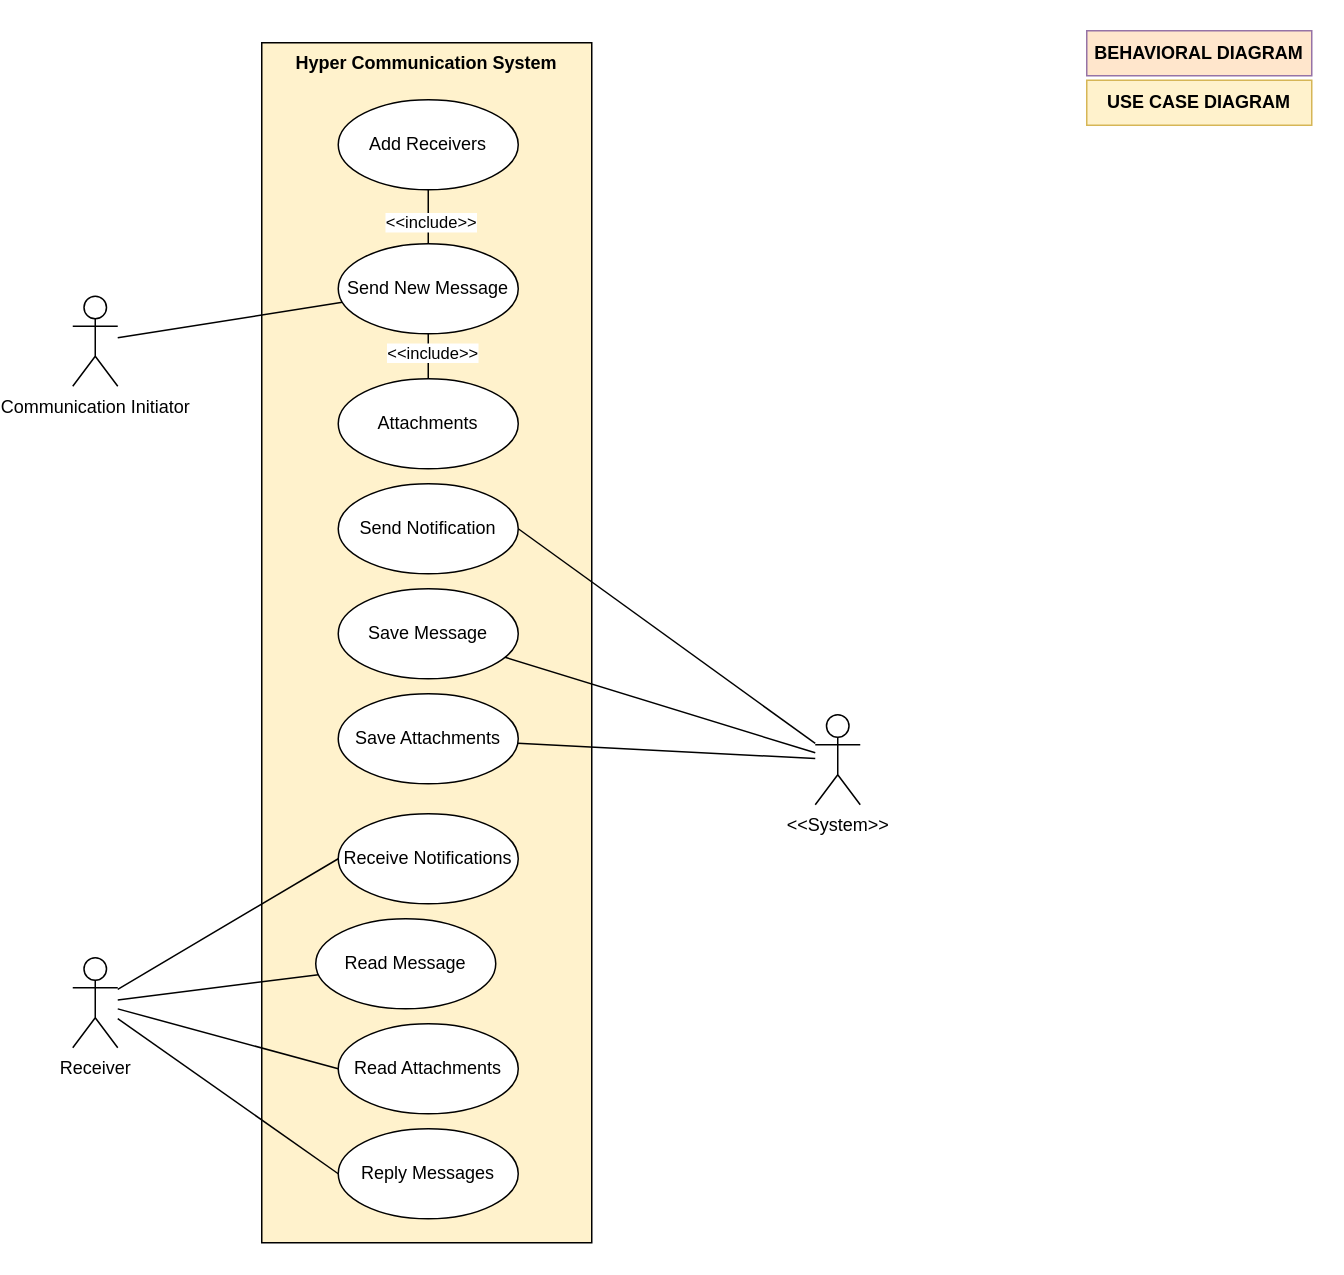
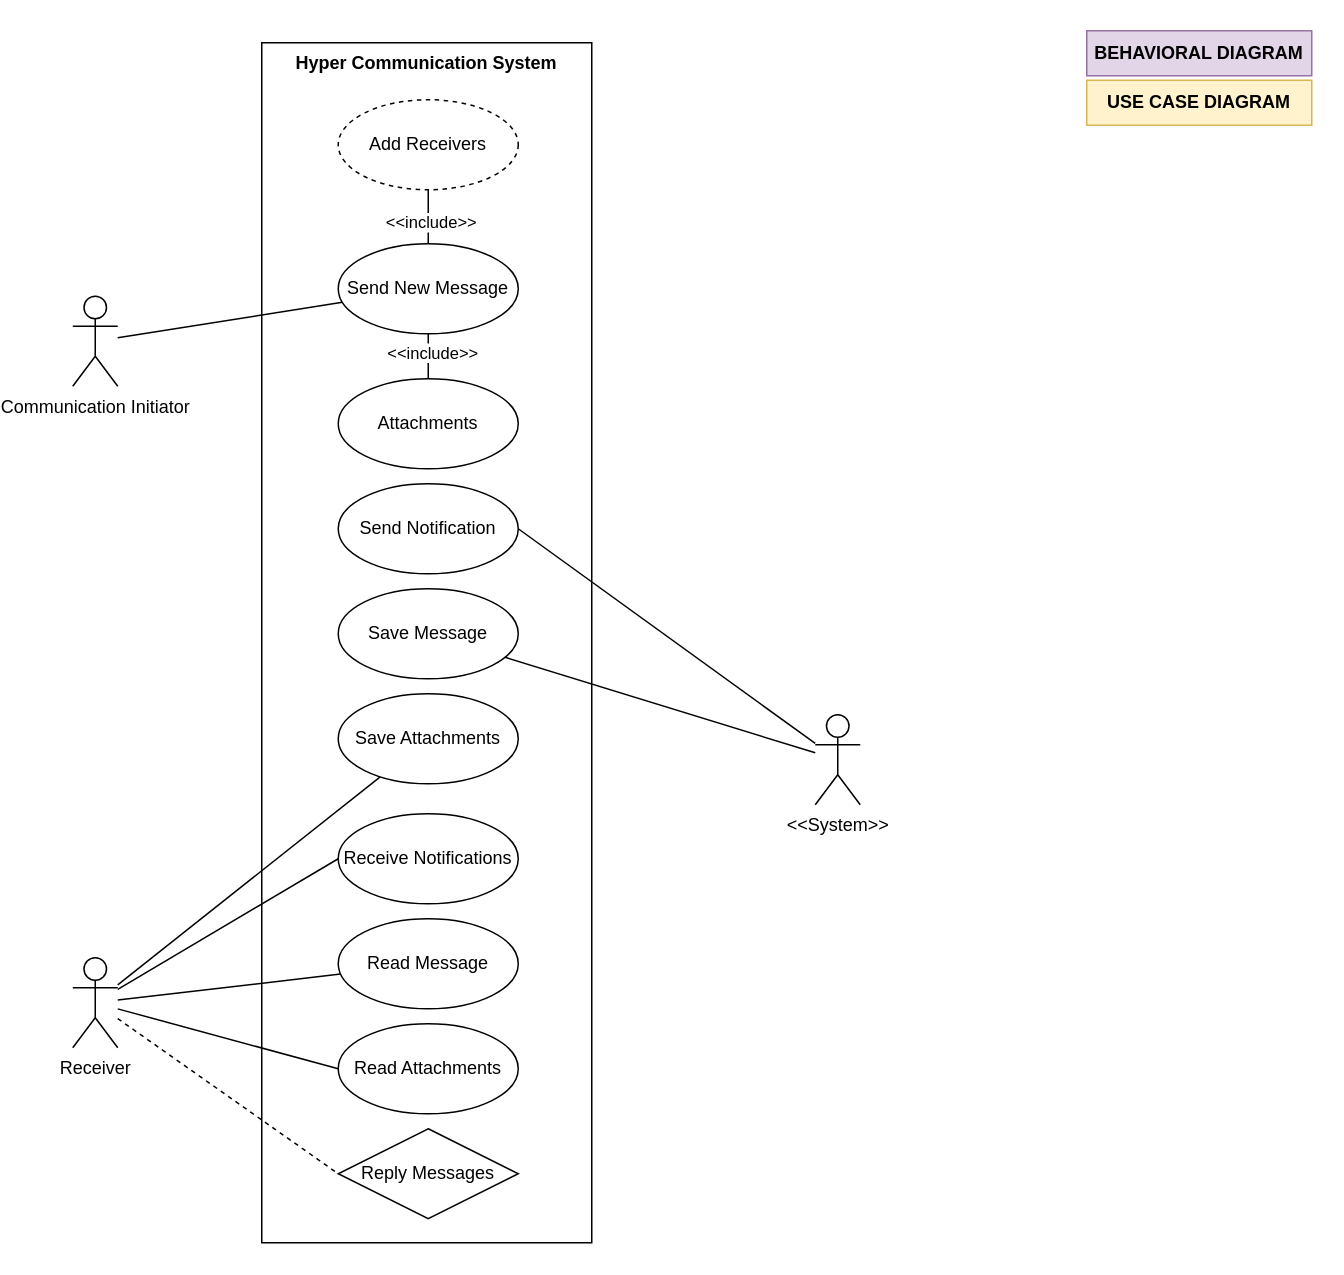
  <mxCell id="0" />
  <mxCell id="1" parent="0" />
- <mxCell id="2" value="&lt;b&gt;Hyper Communication System&lt;/b&gt;" style="rounded=0;whiteSpace=wrap;html=1;verticalAlign=top;fillColor=#fff2cc;" vertex="1" parent="1"><mxGeometry x="146" y="28" width="220" height="800" as="geometry" /></mxCell>
+ <mxCell id="2" value="&lt;b&gt;Hyper Communication System&lt;/b&gt;" style="rounded=0;whiteSpace=wrap;html=1;verticalAlign=top;" vertex="1" parent="1"><mxGeometry x="146" y="28" width="220" height="800" as="geometry" /></mxCell>
  <mxCell id="3" style="rounded=0;orthogonalLoop=1;jettySize=auto;html=1;endArrow=none;endFill=0;" edge="1" parent="1" source="4" target="9"><mxGeometry relative="1" as="geometry" /></mxCell>
  <mxCell id="4" value="Communication Initiator" style="shape=umlActor;verticalLabelPosition=bottom;verticalAlign=top;html=1;outlineConnect=0;" vertex="1" parent="1"><mxGeometry x="20" y="197" width="30" height="60" as="geometry" /></mxCell>
  <mxCell id="5" value="" style="rounded=0;orthogonalLoop=1;jettySize=auto;html=1;endArrow=none;endFill=0;" edge="1" parent="1" source="9" target="18"><mxGeometry relative="1" as="geometry" /></mxCell>
  <mxCell id="6" value="&amp;lt;&amp;lt;include&amp;gt;&amp;gt;" style="edgeLabel;html=1;align=center;verticalAlign=middle;resizable=0;points=[];" vertex="1" connectable="0" parent="5"><mxGeometry x="-0.175" y="2" relative="1" as="geometry"><mxPoint as="offset" /></mxGeometry></mxCell>
  <mxCell id="7" value="" style="rounded=0;orthogonalLoop=1;jettySize=auto;html=1;endArrow=none;endFill=0;" edge="1" parent="1" source="9" target="19"><mxGeometry relative="1" as="geometry" /></mxCell>
  <mxCell id="8" value="&amp;lt;&amp;lt;include&amp;gt;&amp;gt;" style="edgeLabel;html=1;align=center;verticalAlign=middle;resizable=0;points=[];" vertex="1" connectable="0" parent="7"><mxGeometry x="-0.175" y="-1" relative="1" as="geometry"><mxPoint as="offset" /></mxGeometry></mxCell>
  <mxCell id="9" value="Send New Message" style="ellipse;whiteSpace=wrap;html=1;" vertex="1" parent="1"><mxGeometry x="197" y="162" width="120" height="60" as="geometry" /></mxCell>
  <mxCell id="10" style="rounded=0;orthogonalLoop=1;jettySize=auto;html=1;endArrow=none;endFill=0;entryX=1;entryY=0.5;entryDx=0;entryDy=0;" edge="1" parent="1" source="11" target="21"><mxGeometry relative="1" as="geometry" /></mxCell>
  <mxCell id="11" value="&amp;lt;&amp;lt;System&amp;gt;&amp;gt;" style="shape=umlActor;verticalLabelPosition=bottom;verticalAlign=top;html=1;outlineConnect=0;" vertex="1" parent="1"><mxGeometry x="515" y="476" width="30" height="60" as="geometry" /></mxCell>
  <mxCell id="12" value="Receive Notifications" style="ellipse;whiteSpace=wrap;html=1;" vertex="1" parent="1"><mxGeometry x="197" y="542" width="120" height="60" as="geometry" /></mxCell>
  <mxCell id="13" style="rounded=0;orthogonalLoop=1;jettySize=auto;html=1;entryX=0;entryY=0.5;entryDx=0;entryDy=0;endArrow=none;endFill=0;" edge="1" parent="1" source="17" target="12"><mxGeometry relative="1" as="geometry" /></mxCell>
  <mxCell id="14" style="rounded=0;orthogonalLoop=1;jettySize=auto;html=1;endArrow=none;endFill=0;" edge="1" parent="1" source="17" target="20"><mxGeometry relative="1" as="geometry" /></mxCell>
  <mxCell id="15" style="rounded=0;orthogonalLoop=1;jettySize=auto;html=1;entryX=0;entryY=0.5;entryDx=0;entryDy=0;endArrow=none;endFill=0;" edge="1" parent="1" source="17" target="22"><mxGeometry relative="1" as="geometry" /></mxCell>
- <mxCell id="16" style="rounded=0;orthogonalLoop=1;jettySize=auto;html=1;entryX=0;entryY=0.5;entryDx=0;entryDy=0;endArrow=none;endFill=0;" edge="1" parent="1" source="17" target="27"><mxGeometry relative="1" as="geometry" /></mxCell>
+ <mxCell id="16" style="rounded=0;orthogonalLoop=1;jettySize=auto;html=1;entryX=0;entryY=0.5;entryDx=0;entryDy=0;endArrow=none;endFill=0;dashed=1;" edge="1" parent="1" source="17" target="27"><mxGeometry relative="1" as="geometry" /></mxCell>
  <mxCell id="17" value="Receiver" style="shape=umlActor;verticalLabelPosition=bottom;verticalAlign=top;html=1;outlineConnect=0;" vertex="1" parent="1"><mxGeometry x="20" y="638" width="30" height="60" as="geometry" /></mxCell>
  <mxCell id="18" value="Attachments" style="ellipse;whiteSpace=wrap;html=1;" vertex="1" parent="1"><mxGeometry x="197" y="252" width="120" height="60" as="geometry" /></mxCell>
- <mxCell id="19" value="Add Receivers" style="ellipse;whiteSpace=wrap;html=1;" vertex="1" parent="1"><mxGeometry x="197" y="66" width="120" height="60" as="geometry" /></mxCell>
- <mxCell id="20" value="Read Message" style="ellipse;whiteSpace=wrap;html=1;" vertex="1" parent="1"><mxGeometry x="182" y="612" width="120" height="60" as="geometry" /></mxCell>
+ <mxCell id="19" value="Add Receivers" style="ellipse;whiteSpace=wrap;html=1;dashed=1;" vertex="1" parent="1"><mxGeometry x="197" y="66" width="120" height="60" as="geometry" /></mxCell>
+ <mxCell id="20" value="Read Message" style="ellipse;whiteSpace=wrap;html=1;" vertex="1" parent="1"><mxGeometry x="197" y="612" width="120" height="60" as="geometry" /></mxCell>
  <mxCell id="21" value="Send Notification" style="ellipse;whiteSpace=wrap;html=1;" vertex="1" parent="1"><mxGeometry x="197" y="322" width="120" height="60" as="geometry" /></mxCell>
  <mxCell id="22" value="Read Attachments" style="ellipse;whiteSpace=wrap;html=1;" vertex="1" parent="1"><mxGeometry x="197" y="682" width="120" height="60" as="geometry" /></mxCell>
  <mxCell id="23" style="rounded=0;orthogonalLoop=1;jettySize=auto;html=1;endArrow=none;endFill=0;" edge="1" parent="1" source="24" target="11"><mxGeometry relative="1" as="geometry" /></mxCell>
  <mxCell id="24" value="Save Message" style="ellipse;whiteSpace=wrap;html=1;" vertex="1" parent="1"><mxGeometry x="197" y="392" width="120" height="60" as="geometry" /></mxCell>
- <mxCell id="25" style="rounded=0;orthogonalLoop=1;jettySize=auto;html=1;endArrow=none;endFill=0;" edge="1" parent="1" source="26" target="11"><mxGeometry relative="1" as="geometry" /></mxCell>
+ <mxCell id="25" style="rounded=0;orthogonalLoop=1;jettySize=auto;html=1;endArrow=none;endFill=0;" edge="1" parent="1" source="26" target="17"><mxGeometry relative="1" as="geometry" /></mxCell>
  <mxCell id="26" value="Save Attachments" style="ellipse;whiteSpace=wrap;html=1;" vertex="1" parent="1"><mxGeometry x="197" y="462" width="120" height="60" as="geometry" /></mxCell>
- <mxCell id="27" value="Reply Messages" style="ellipse;whiteSpace=wrap;html=1;" vertex="1" parent="1"><mxGeometry x="197" y="752" width="120" height="60" as="geometry" /></mxCell>
+ <mxCell id="27" value="Reply Messages" style="rhombus;whiteSpace=wrap;html=1;" vertex="1" parent="1"><mxGeometry x="197" y="752" width="120" height="60" as="geometry" /></mxCell>
  <mxCell id="28" value="USE CASE DIAGRAM" style="text;html=1;align=center;verticalAlign=middle;whiteSpace=wrap;rounded=0;fillColor=#fff2cc;strokeColor=#d6b656;fontStyle=1" vertex="1" parent="1"><mxGeometry x="696" y="53" width="150" height="30" as="geometry" /></mxCell>
- <mxCell id="29" value="BEHAVIORAL DIAGRAM" style="rounded=0;whiteSpace=wrap;html=1;fillColor=#ffe6cc;strokeColor=#9673a6;fontStyle=1;" vertex="1" parent="1"><mxGeometry x="696" y="20" width="150" height="30" as="geometry" /></mxCell>
+ <mxCell id="29" value="BEHAVIORAL DIAGRAM" style="rounded=0;whiteSpace=wrap;html=1;fillColor=#e1d5e7;strokeColor=#9673a6;fontStyle=1" vertex="1" parent="1"><mxGeometry x="696" y="20" width="150" height="30" as="geometry" /></mxCell>
